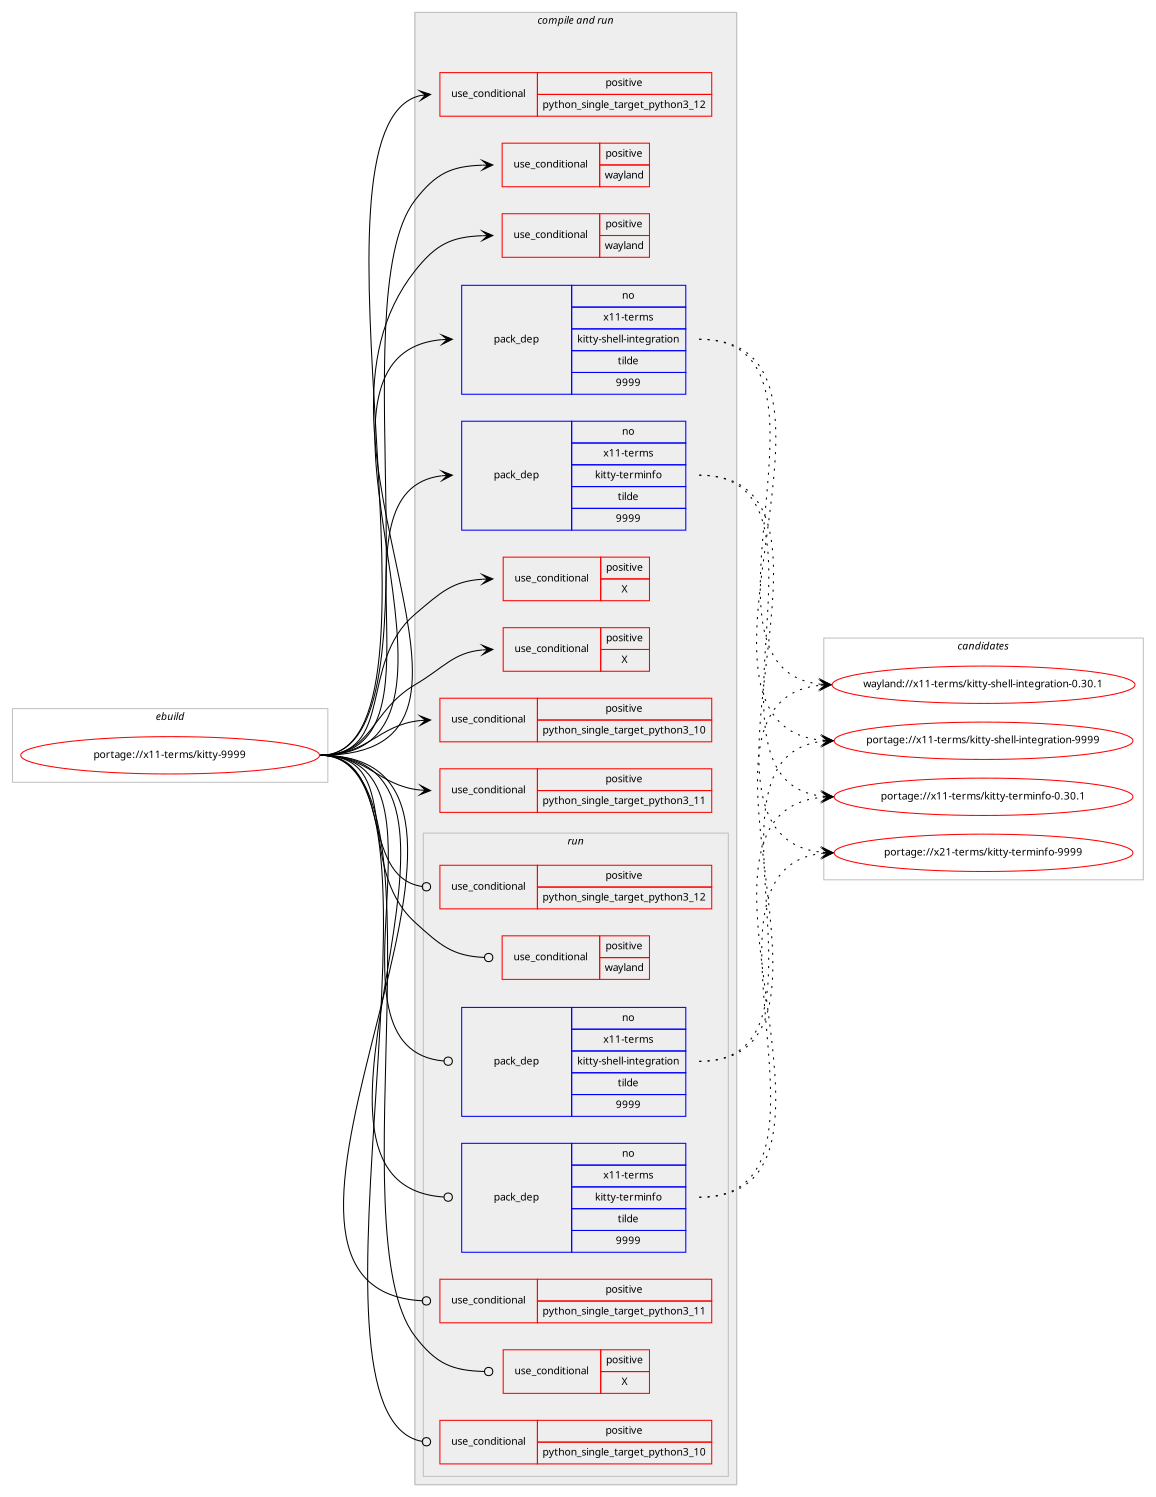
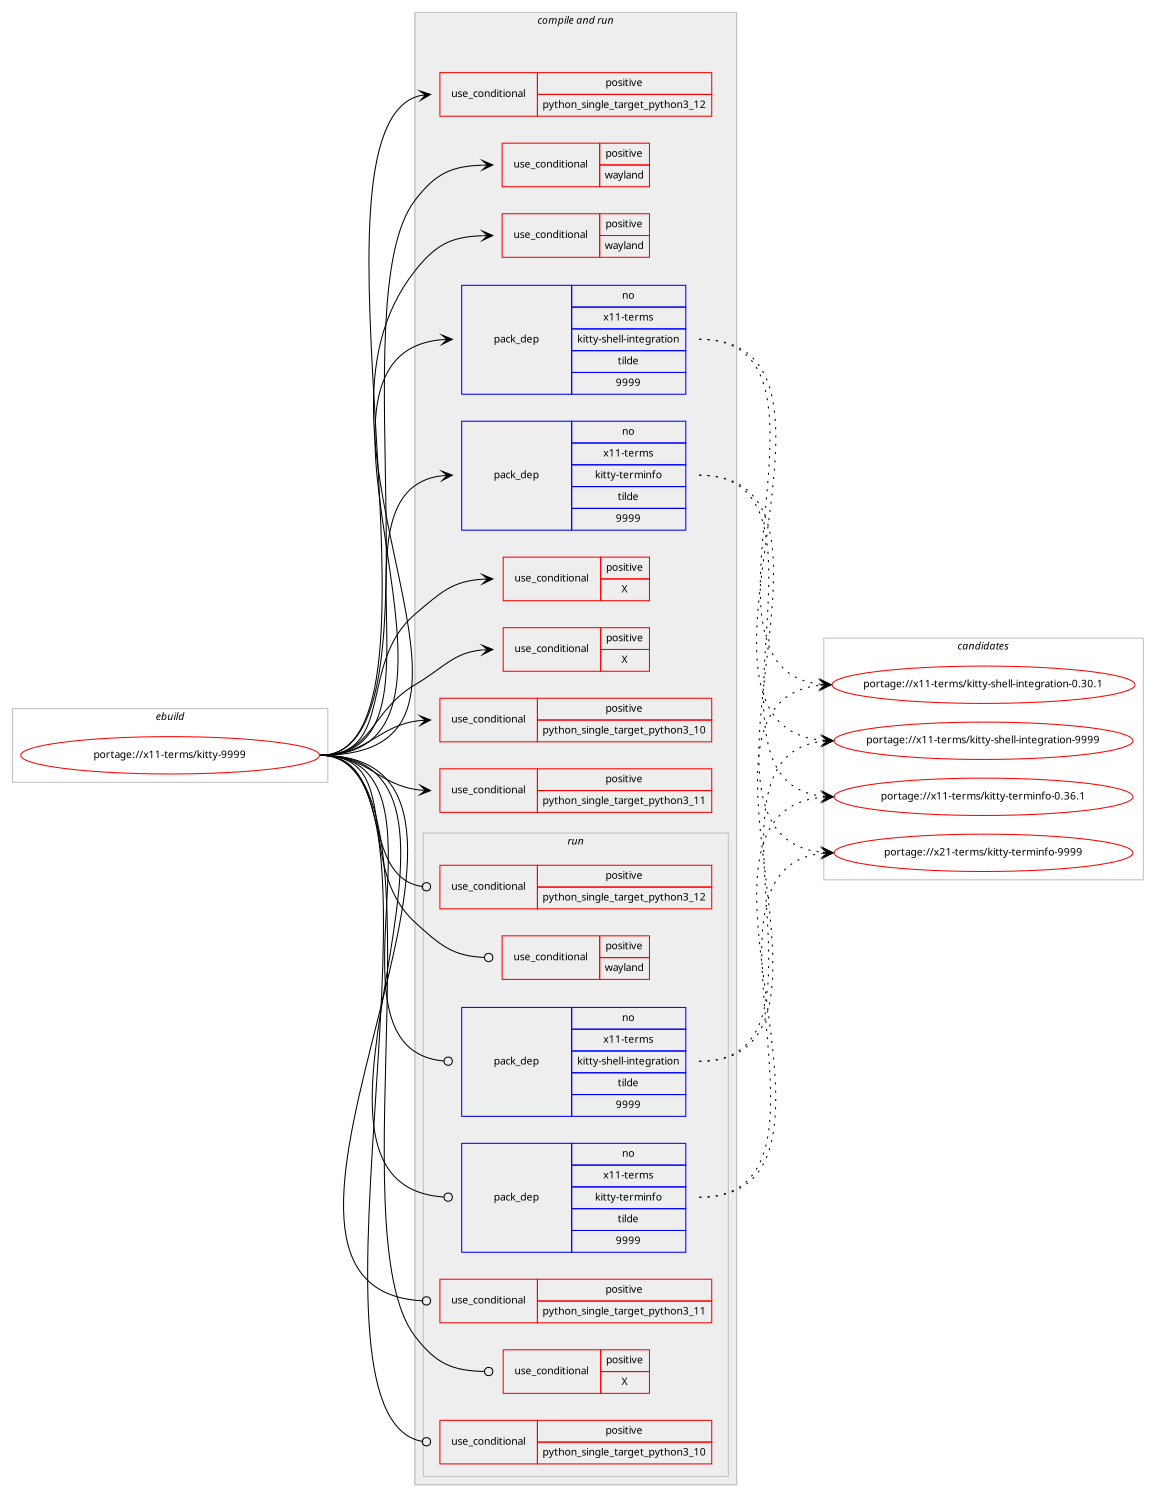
  digraph {
    compound=true
    concentrate=true
    fontname="Noto Sans"
    fontsize=10
    newrank=true
    rankdir=LR
    ranksep=1.5
    node [color=red fontname="Noto Sans" fontsize=10 shape=none]
    edge [arrowhead=vee fontname="Noto Sans" headport=w style=solid tailport=e weight=20]
    n1 [label="portage://x11-terms/kitty-9999" width=4 shape=""]
    n2 [label=<<TABLE BORDER="0" CELLBORDER="1" CELLSPACING="0" CELLPADDING="4"><TR><TD ROWSPAN="3" CELLPADDING="10">use_conditional</TD></TR><TR><TD>positive</TD></TR><TR><TD>X</TD></TR></TABLE>>]
    n3 [label=<<TABLE BORDER="0" CELLBORDER="1" CELLSPACING="0" CELLPADDING="4"><TR><TD ROWSPAN="3" CELLPADDING="10">use_conditional</TD></TR><TR><TD>positive</TD></TR><TR><TD>X</TD></TR></TABLE>>]
    n4 [label=<<TABLE BORDER="0" CELLBORDER="1" CELLSPACING="0" CELLPADDING="4"><TR><TD ROWSPAN="3" CELLPADDING="10">use_conditional</TD></TR><TR><TD>positive</TD></TR><TR><TD>python_single_target_python3_10</TD></TR></TABLE>>]
    n5 [label=<<TABLE BORDER="0" CELLBORDER="1" CELLSPACING="0" CELLPADDING="4"><TR><TD ROWSPAN="3" CELLPADDING="10">use_conditional</TD></TR><TR><TD>positive</TD></TR><TR><TD>python_single_target_python3_11</TD></TR></TABLE>>]
    n6 [label=<<TABLE BORDER="0" CELLBORDER="1" CELLSPACING="0" CELLPADDING="4"><TR><TD ROWSPAN="3" CELLPADDING="10">use_conditional</TD></TR><TR><TD>positive</TD></TR><TR><TD>python_single_target_python3_12</TD></TR></TABLE>>]
    n7 [label=<<TABLE BORDER="0" CELLBORDER="1" CELLSPACING="0" CELLPADDING="4"><TR><TD ROWSPAN="3" CELLPADDING="10">use_conditional</TD></TR><TR><TD>positive</TD></TR><TR><TD>wayland</TD></TR></TABLE>>]
    n8 [label=<<TABLE BORDER="0" CELLBORDER="1" CELLSPACING="0" CELLPADDING="4"><TR><TD ROWSPAN="3" CELLPADDING="10">use_conditional</TD></TR><TR><TD>positive</TD></TR><TR><TD>wayland</TD></TR></TABLE>>]
    n9 [color=blue label=<<TABLE BORDER="0" CELLBORDER="1" CELLSPACING="0" CELLPADDING="4" WIDTH="220"><TR><TD ROWSPAN="6" CELLPADDING="30">pack_dep</TD></TR><TR><TD WIDTH="110">no</TD></TR><TR><TD>x11-terms</TD></TR><TR><TD>kitty-shell-integration</TD></TR><TR><TD>tilde</TD></TR><TR><TD>9999</TD></TR></TABLE>>]
    n10 [color=blue label=<<TABLE BORDER="0" CELLBORDER="1" CELLSPACING="0" CELLPADDING="4" WIDTH="220"><TR><TD ROWSPAN="6" CELLPADDING="30">pack_dep</TD></TR><TR><TD WIDTH="110">no</TD></TR><TR><TD>x11-terms</TD></TR><TR><TD>kitty-terminfo</TD></TR><TR><TD>tilde</TD></TR><TR><TD>9999</TD></TR></TABLE>>]
    n11 [label=<<TABLE BORDER="0" CELLBORDER="1" CELLSPACING="0" CELLPADDING="4"><TR><TD ROWSPAN="3" CELLPADDING="10">use_conditional</TD></TR><TR><TD>positive</TD></TR><TR><TD>python_single_target_python3_11</TD></TR></TABLE>>]
    n12 [label=<<TABLE BORDER="0" CELLBORDER="1" CELLSPACING="0" CELLPADDING="4"><TR><TD ROWSPAN="3" CELLPADDING="10">use_conditional</TD></TR><TR><TD>positive</TD></TR><TR><TD>X</TD></TR></TABLE>>]
    n13 [label=<<TABLE BORDER="0" CELLBORDER="1" CELLSPACING="0" CELLPADDING="4"><TR><TD ROWSPAN="3" CELLPADDING="10">use_conditional</TD></TR><TR><TD>positive</TD></TR><TR><TD>python_single_target_python3_10</TD></TR></TABLE>>]
    n14 [label=<<TABLE BORDER="0" CELLBORDER="1" CELLSPACING="0" CELLPADDING="4"><TR><TD ROWSPAN="3" CELLPADDING="10">use_conditional</TD></TR><TR><TD>positive</TD></TR><TR><TD>python_single_target_python3_12</TD></TR></TABLE>>]
    n15 [label=<<TABLE BORDER="0" CELLBORDER="1" CELLSPACING="0" CELLPADDING="4"><TR><TD ROWSPAN="3" CELLPADDING="10">use_conditional</TD></TR><TR><TD>positive</TD></TR><TR><TD>wayland</TD></TR></TABLE>>]
    n16 [color=blue label=<<TABLE BORDER="0" CELLBORDER="1" CELLSPACING="0" CELLPADDING="4" WIDTH="220"><TR><TD ROWSPAN="6" CELLPADDING="30">pack_dep</TD></TR><TR><TD WIDTH="110">no</TD></TR><TR><TD>x11-terms</TD></TR><TR><TD>kitty-shell-integration</TD></TR><TR><TD>tilde</TD></TR><TR><TD>9999</TD></TR></TABLE>>]
    n17 [color=blue label=<<TABLE BORDER="0" CELLBORDER="1" CELLSPACING="0" CELLPADDING="4" WIDTH="220"><TR><TD ROWSPAN="6" CELLPADDING="30">pack_dep</TD></TR><TR><TD WIDTH="110">no</TD></TR><TR><TD>x11-terms</TD></TR><TR><TD>kitty-terminfo</TD></TR><TR><TD>tilde</TD></TR><TR><TD>9999</TD></TR></TABLE>>]
-   n18 [label="wayland://x11-terms/kitty-shell-integration-0.30.1" width=4 shape=""]
+   n18 [label="portage://x11-terms/kitty-shell-integration-0.30.1" width=4 shape=""]
    n19 [label="portage://x11-terms/kitty-shell-integration-9999" width=4 shape=""]
-   n20 [label="portage://x11-terms/kitty-terminfo-0.30.1" width=4 shape=""]
+   n20 [label="portage://x11-terms/kitty-terminfo-0.36.1" width=4 shape=""]
    n21 [label="portage://x21-terms/kitty-terminfo-9999" width=4 shape=""]
    subgraph cluster_1 {
      color=gray
      label=<<i>ebuild</i>>
      rank=same
      n1
    }
    subgraph cluster_2 {
      color=gray
      label=<<i>dependencies</i>>
      subgraph cluster_3 {
        color=gray
        fillcolor="#eeeeee"
        label=<<i>compile</i>>
        style=filled
        subgraph sub_4 {
          color=gray
          fillcolor="#eeeeee"
          label=<<i>compile</i>>
          style=filled
          n2
        }
        subgraph sub_5 {
          color=gray
          fillcolor="#eeeeee"
          label=<<i>compile</i>>
          style=filled
          n3
        }
        subgraph sub_6 {
          color=gray
          fillcolor="#eeeeee"
          label=<<i>compile</i>>
          style=filled
          n4
        }
        subgraph sub_7 {
          color=gray
          fillcolor="#eeeeee"
          label=<<i>compile</i>>
          style=filled
          n5
        }
        subgraph sub_8 {
          color=gray
          fillcolor="#eeeeee"
          label=<<i>compile</i>>
          style=filled
          n6
        }
        subgraph sub_9 {
          color=gray
          fillcolor="#eeeeee"
          label=<<i>compile</i>>
          style=filled
          n7
        }
        subgraph sub_10 {
          color=gray
          fillcolor="#eeeeee"
          label=<<i>compile</i>>
          style=filled
          n8
        }
        subgraph sub_11 {
          color=gray
          fillcolor="#eeeeee"
          label=<<i>compile</i>>
          style=filled
          n9
        }
        subgraph sub_12 {
          color=gray
          fillcolor="#eeeeee"
          label=<<i>compile</i>>
          style=filled
          n10
        }
      }
      subgraph cluster_13 {
        color=gray
        fillcolor="#eeeeee"
        label=<<i>compile and run</i>>
        style=filled
      }
      subgraph cluster_14 {
        color=gray
        fillcolor="#eeeeee"
        label=<<i>run</i>>
        style=filled
        subgraph sub_15 {
          color=gray
          fillcolor="#eeeeee"
          label=<<i>run</i>>
          style=filled
          n11
        }
        subgraph sub_16 {
          color=gray
          fillcolor="#eeeeee"
          label=<<i>run</i>>
          style=filled
          n12
        }
        subgraph sub_17 {
          color=gray
          fillcolor="#eeeeee"
          label=<<i>run</i>>
          style=filled
          n13
        }
        subgraph sub_18 {
          color=gray
          fillcolor="#eeeeee"
          label=<<i>run</i>>
          style=filled
          n14
        }
        subgraph sub_19 {
          color=gray
          fillcolor="#eeeeee"
          label=<<i>run</i>>
          style=filled
          n15
        }
        subgraph sub_20 {
          color=gray
          fillcolor="#eeeeee"
          label=<<i>run</i>>
          style=filled
          n16
        }
        subgraph sub_21 {
          color=gray
          fillcolor="#eeeeee"
          label=<<i>run</i>>
          style=filled
          n17
        }
      }
    }
    subgraph cluster_22 {
      color=gray
      label=<<i>candidates</i>>
      rank=same
      subgraph sub_23 {
        color=black
        label=<<i>candidates</i>>
        nodesep=1
        rank=same
        n18
        n19
      }
      subgraph sub_24 {
        color=black
        label=<<i>candidates</i>>
        nodesep=1
        rank=same
        n20
        n21
      }
      subgraph sub_25 {
        color=black
        label=<<i>candidates</i>>
        nodesep=1
        rank=same
        n18
        n19
      }
      subgraph sub_26 {
        color=black
        label=<<i>candidates</i>>
        nodesep=1
        rank=same
        n20
        n21
      }
    }
    n1 -> n2
    n1 -> n3
    n1 -> n4
    n1 -> n5
    n1 -> n6
    n1 -> n7
    n1 -> n8
    n1 -> n9
    n1 -> n10
    n1 -> n11 [arrowhead=odot]
    n1 -> n12 [arrowhead=odot]
    n1 -> n13 [arrowhead=odot]
    n1 -> n14 [arrowhead=odot]
    n1 -> n15 [arrowhead=odot]
    n1 -> n16 [arrowhead=odot]
    n1 -> n17 [arrowhead=odot]
    n9 -> n18 [style=dotted weight=100]
    n9 -> n19 [style=dotted weight=100]
    n10 -> n20 [style=dotted weight=100]
    n10 -> n21 [style=dotted weight=100]
    n16 -> n18 [style=dotted weight=100]
    n16 -> n19 [style=dotted weight=100]
    n17 -> n20 [style=dotted weight=100]
    n17 -> n21 [style=dotted weight=100]
  }
